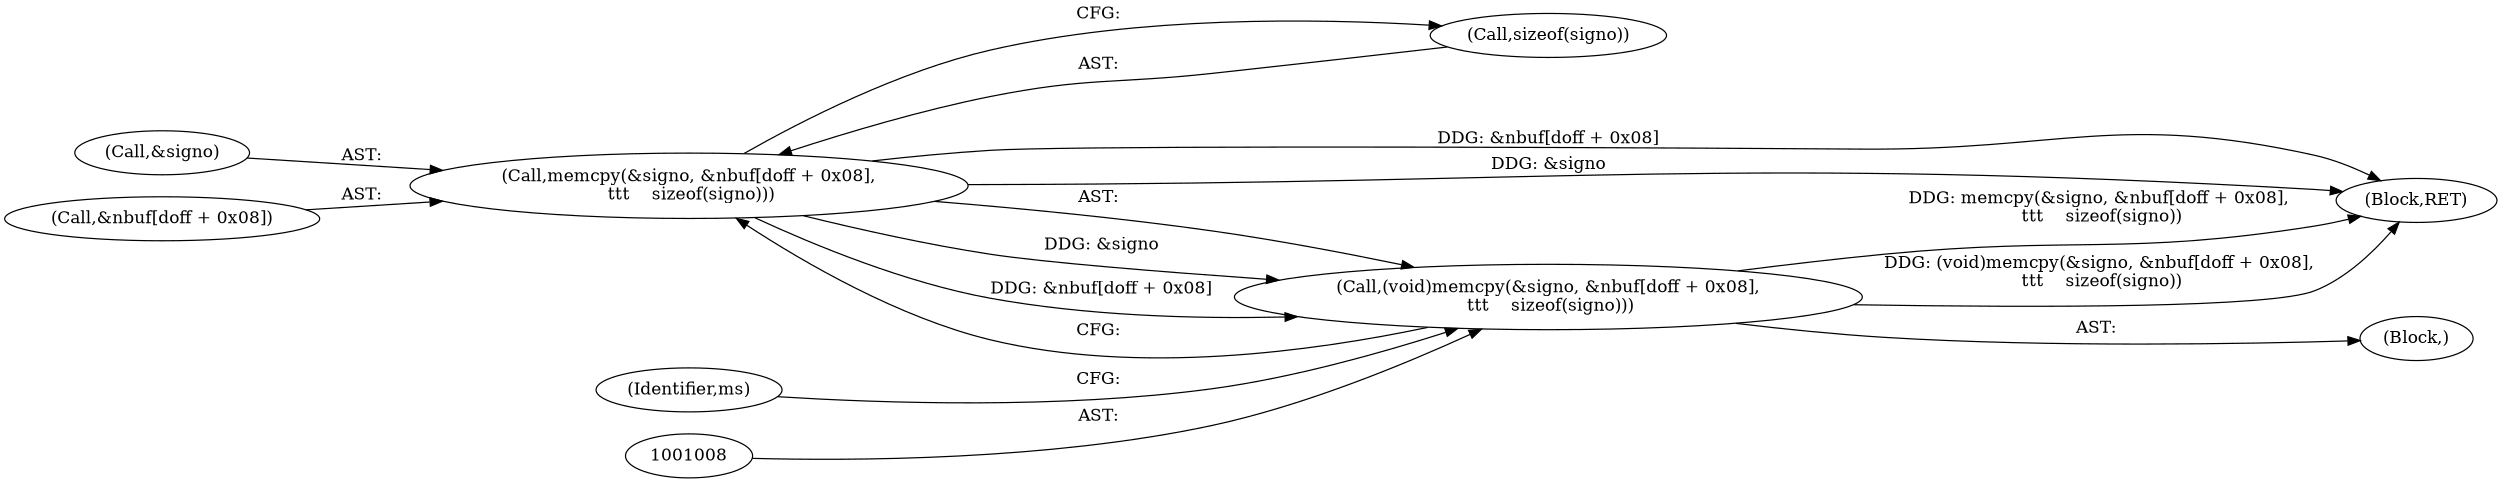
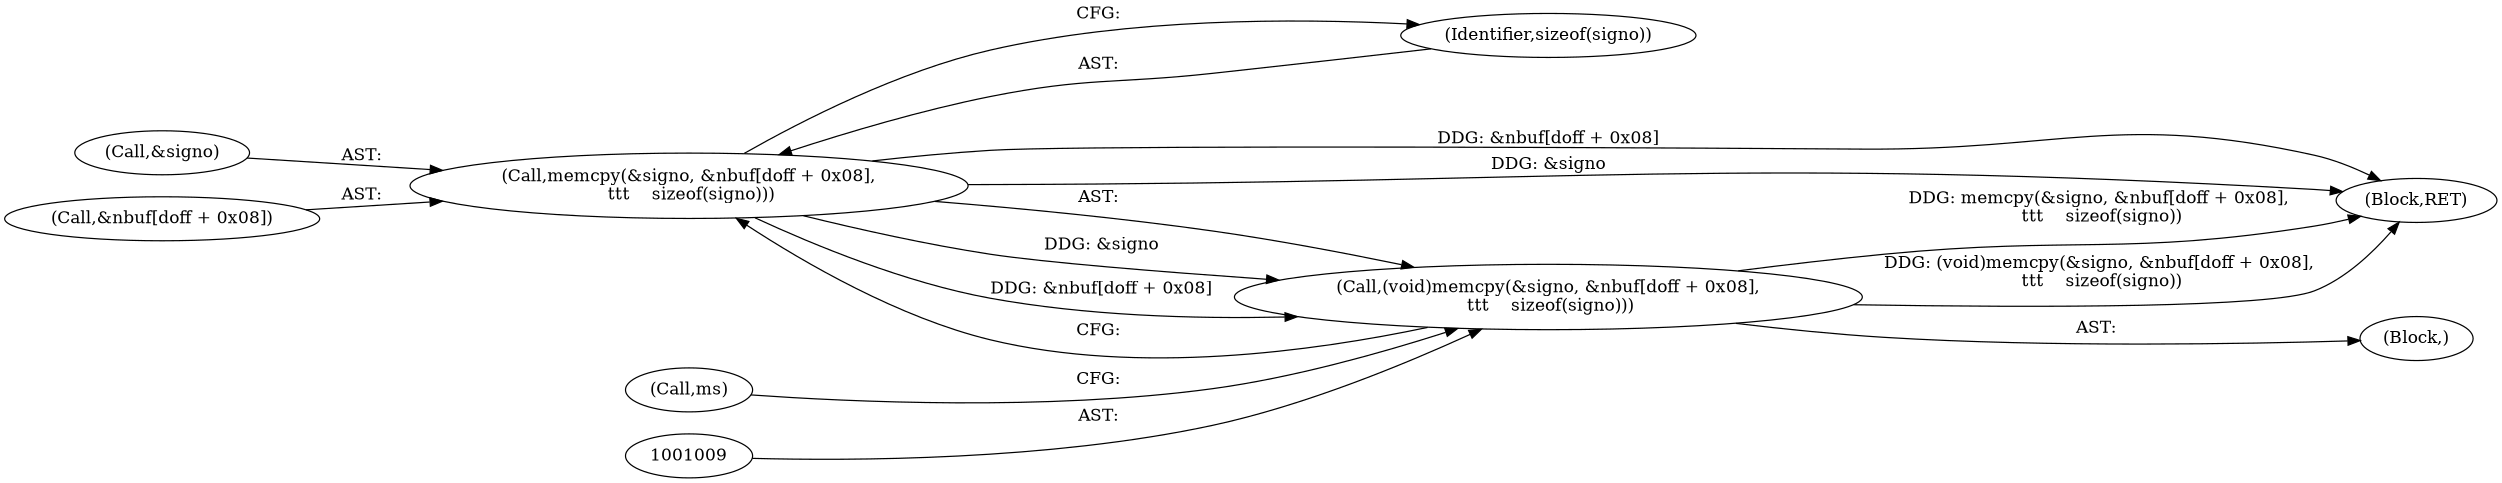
  digraph {
    rankdir=LR
    n1 [label="(Call,memcpy(&signo, &nbuf[doff + 0x08],\n \t\t\t    sizeof(signo)))"]
    n2 [label="(Call,(void)memcpy(&signo, &nbuf[doff + 0x08],\n \t\t\t    sizeof(signo)))"]
    n3 [label="(Block,RET)"]
-   n4 [label="(Call,sizeof(signo))"]
+   n4 [label="(Identifier,sizeof(signo))"]
    n5 [label="(Block,)"]
-   n6 [label="(Identifier,ms)"]
+   n6 [label="(Call,ms)"]
    n7 [label="(Call,&signo)"]
    n8 [label="(Call,&nbuf[doff + 0x08])"]
-   1001009 [label=1001008]
+   1001009
    n1 -> n2 [label="AST: "]
    n1 -> n2 [label="DDG: &signo"]
    n1 -> n2 [label="DDG: &nbuf[doff + 0x08]"]
    n1 -> n3 [label="DDG: &nbuf[doff + 0x08]"]
    n1 -> n3 [label="DDG: &signo"]
    n1 -> n4 [label="CFG: "]
    n2 -> n1 [label="CFG: "]
    n2 -> n3 [label="DDG: (void)memcpy(&signo, &nbuf[doff + 0x08],\n \t\t\t    sizeof(signo))"]
    n2 -> n3 [label="DDG: memcpy(&signo, &nbuf[doff + 0x08],\n \t\t\t    sizeof(signo))"]
    n2 -> n5 [label="AST: "]
    n4 -> n1 [label="AST: "]
    n6 -> n2 [label="CFG: "]
    n7 -> n1 [label="AST: "]
    n8 -> n1 [label="AST: "]
    1001009 -> n2 [label="AST: "]
  }
